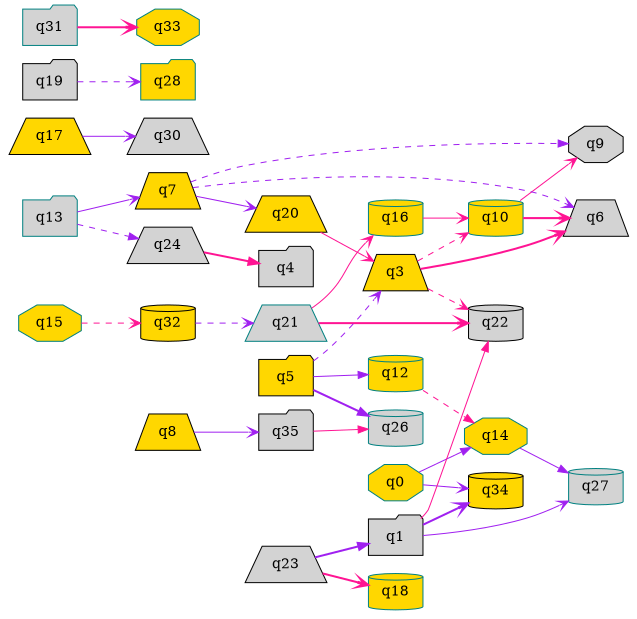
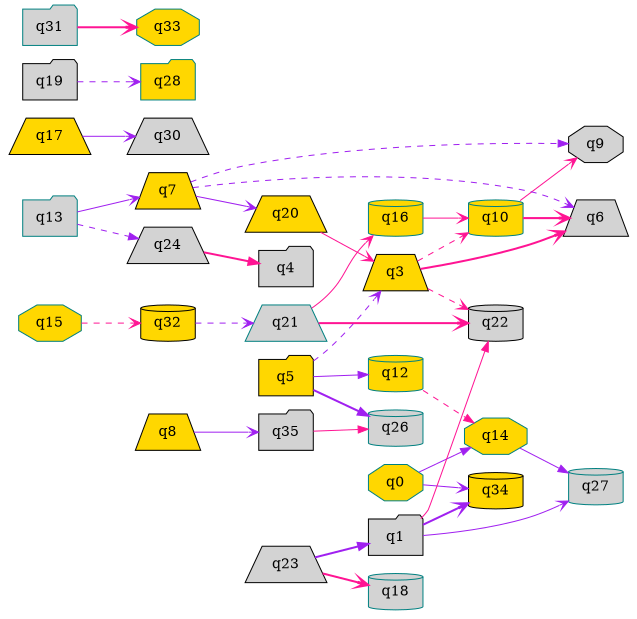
  digraph {
    rankdir=LR
    node [color=black fillcolor=gold shape=trapezium style=filled]
    edge [arrowhead=vee color=purple style=solid]
    q32 [initial=1 shape=cylinder]
    q21 [color=teal fillcolor=lightgrey]
    q22 [fillcolor=lightgrey shape=cylinder]
    q16 [color=teal shape=cylinder]
    q5 [final=1 shape=folder]
    q3
    q12 [color=teal shape=cylinder]
    q26 [color=teal fillcolor=lightgrey shape=cylinder]
    q6 [fillcolor=lightgrey]
    q10 [color=teal shape=cylinder]
    q14 [color=teal shape=octagon]
    q0 [color=teal shape=octagon]
    q34 [shape=cylinder]
    q27 [color=teal fillcolor=lightgrey shape=cylinder]
    q1 [fillcolor=lightgrey shape=folder]
    q9 [fillcolor=lightgrey shape=octagon]
    q7
    q20
    q35 [fillcolor=lightgrey shape=folder]
    q8
    q13 [color=teal fillcolor=lightgrey shape=folder]
    q24 [fillcolor=lightgrey]
    q4 [fillcolor=lightgrey shape=folder]
    q15 [color=teal shape=octagon]
    q30 [fillcolor=lightgrey]
    q17
    q19 [fillcolor=lightgrey shape=folder]
    q28 [color=teal shape=folder]
    q23 [fillcolor=lightgrey]
-   q18 [color=teal shape=cylinder]
+   q18 [color=teal fillcolor=lightgrey shape=cylinder]
    q31 [color=teal fillcolor=lightgrey shape=folder]
    q33 [color=teal shape=octagon]
    q32 -> q21 [style=dashed]
    q21 -> q22 [color=deeppink style=bold]
    q21 -> q16 [color=deeppink]
    q16 -> q10 [color=deeppink]
    q5 -> q3 [style=dashed]
    q5 -> q12 [arrowhead=normal]
    q5 -> q26 [arrowhead=normal style=bold]
    q3 -> q22 [color=deeppink style=dashed]
    q3 -> q6 [color=deeppink style=bold]
    q3 -> q10 [color=deeppink style=dashed]
    q12 -> q14 [arrowhead=normal color=deeppink style=dashed]
    q10 -> q6 [color=deeppink style=bold]
    q10 -> q9 [color=deeppink]
    q14 -> q27 [arrowhead=normal]
    q0 -> q14 [arrowhead=normal]
    q0 -> q34
    q1 -> q22 [arrowhead=normal color=deeppink]
    q1 -> q34 [style=bold]
    q1 -> q27
    q7 -> q6 [style=dashed]
    q7 -> q9 [arrowhead=normal style=dashed]
    q7 -> q20
    q20 -> q3 [color=deeppink]
    q35 -> q26 [arrowhead=normal color=deeppink]
    q8 -> q35
    q13 -> q7
    q13 -> q24 [arrowhead=normal style=dashed]
    q24 -> q4 [arrowhead=normal color=deeppink style=bold]
    q15 -> q32 [color=deeppink style=dashed]
    q17 -> q30
    q19 -> q28 [style=dashed]
    q23 -> q1 [arrowhead=normal style=bold]
    q23 -> q18 [color=deeppink style=bold]
    q31 -> q33 [color=deeppink style=bold]
  }
